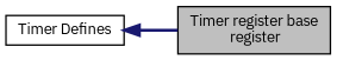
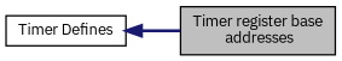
  digraph {
    rankdir=LR
    fontname="IBM Plex Sans"
    node [color=black fontname="IBM Plex Sans" fontsize=10 shape=record style=filled]
-   n1 [fillcolor=grey75 fontcolor=black height=0.2 label="Timer register base\l register" width=0.4]
+   n1 [fillcolor=grey75 fontcolor=black height=0.2 label="Timer register base\l addresses" width=0.4]
    n2 [fillcolor=white height=0.2 label="Timer Defines" width=0.4]
    n2 -> n1 [color=midnightblue dir=back fontname="IBM Plex Sans" fontsize=10 labelfontname=Helvetica labelfontsize=10 shape=plaintext style=bold]
  }
